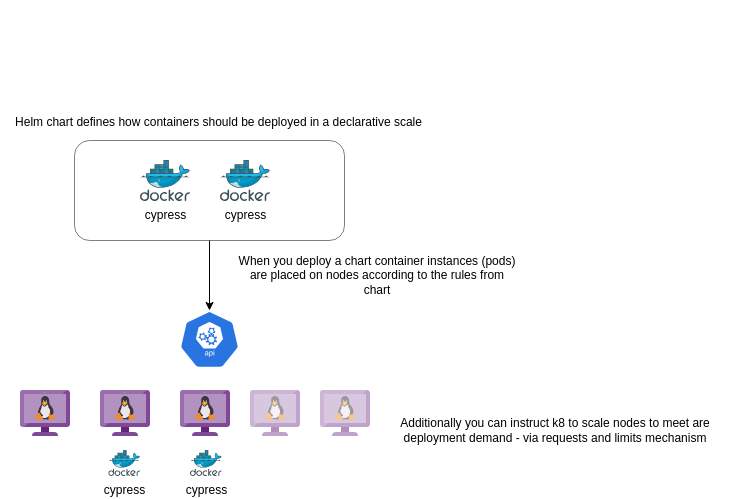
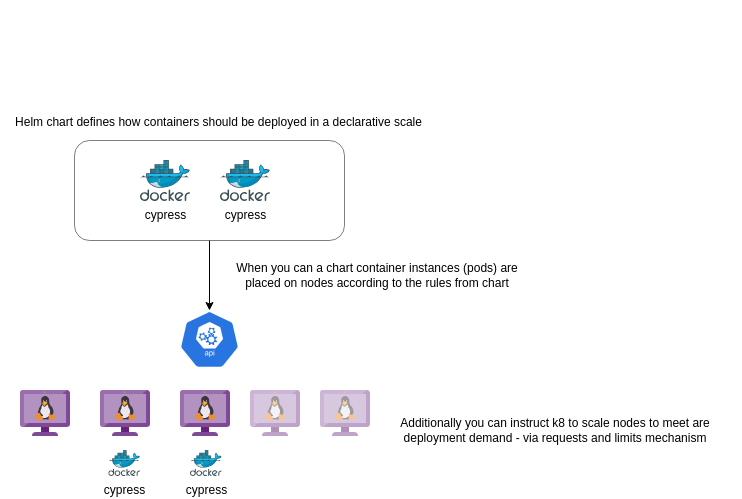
  <mxCell id="0" />
  <mxCell id="1" parent="0" />
  <mxCell id="2" value="" style="sketch=0;html=1;dashed=0;whitespace=wrap;fillColor=#2875E2;strokeColor=#ffffff;points=[[0.005,0.63,0],[0.1,0.2,0],[0.9,0.2,0],[0.5,0,0],[0.995,0.63,0],[0.72,0.99,0],[0.5,1,0],[0.28,0.99,0]];shape=mxgraph.kubernetes.icon;prIcon=api" vertex="1" parent="1"><mxGeometry x="124" y="310" width="170" height="58" as="geometry" /></mxCell>
  <mxCell id="3" value="" style="sketch=0;aspect=fixed;html=1;points=[];align=center;image;fontSize=12;image=img/lib/mscae/VM_Linux_Non_Azure.svg;" vertex="1" parent="1"><mxGeometry x="20" y="390" width="50" height="46" as="geometry" /></mxCell>
  <mxCell id="4" value="" style="sketch=0;aspect=fixed;html=1;points=[];align=center;image;fontSize=12;image=img/lib/mscae/VM_Linux_Non_Azure.svg;" vertex="1" parent="1"><mxGeometry x="100" y="390" width="50" height="46" as="geometry" /></mxCell>
  <mxCell id="5" value="" style="sketch=0;aspect=fixed;html=1;points=[];align=center;image;fontSize=12;image=img/lib/mscae/VM_Linux_Non_Azure.svg;" vertex="1" parent="1"><mxGeometry x="180" y="390" width="50" height="46" as="geometry" /></mxCell>
  <mxCell id="6" value="" style="sketch=0;aspect=fixed;html=1;points=[];align=center;image;fontSize=12;image=img/lib/mscae/VM_Linux_Non_Azure.svg;opacity=50;" vertex="1" parent="1"><mxGeometry x="250" y="390" width="50" height="46" as="geometry" /></mxCell>
  <mxCell id="7" value="" style="sketch=0;aspect=fixed;html=1;points=[];align=center;image;fontSize=12;image=img/lib/mscae/VM_Linux_Non_Azure.svg;opacity=50;" vertex="1" parent="1"><mxGeometry x="320" y="390" width="50" height="46" as="geometry" /></mxCell>
  <mxCell id="8" style="edgeStyle=orthogonalEdgeStyle;rounded=0;orthogonalLoop=1;jettySize=auto;html=1;entryX=0.5;entryY=0;entryDx=0;entryDy=0;entryPerimeter=0;" edge="1" parent="1" source="9" target="2"><mxGeometry relative="1" as="geometry" /></mxCell>
  <mxCell id="9" value="" style="rounded=1;whiteSpace=wrap;html=1;opacity=50;" vertex="1" parent="1"><mxGeometry x="74" y="140" width="270" height="100" as="geometry" /></mxCell>
  <mxCell id="10" value="cypress" style="sketch=0;aspect=fixed;html=1;points=[];align=center;image;fontSize=12;image=img/lib/mscae/Docker.svg;" vertex="1" parent="1"><mxGeometry x="140" y="160" width="50" height="41" as="geometry" /></mxCell>
  <mxCell id="11" value="cypress" style="sketch=0;aspect=fixed;html=1;points=[];align=center;image;fontSize=12;image=img/lib/mscae/Docker.svg;" vertex="1" parent="1"><mxGeometry x="220" y="160" width="50" height="41" as="geometry" /></mxCell>
  <mxCell id="12" value="Helm chart defines how containers should be deployed in a declarative scale" style="shape=image;html=1;verticalAlign=top;verticalLabelPosition=bottom;labelBackgroundColor=#ffffff;imageAspect=0;aspect=fixed;image=https://cdn3.iconfinder.com/data/icons/travelling-icon-set/800/helm-128.png;opacity=50;" vertex="1" parent="1"><mxGeometry x="174" y="20" width="88" height="88" as="geometry" /></mxCell>
- <mxCell id="13" value="When you deploy a chart container instances (pods) are placed on nodes according to the rules from chart" style="text;html=1;strokeColor=none;fillColor=none;align=center;verticalAlign=middle;whiteSpace=wrap;rounded=0;" vertex="1" parent="1"><mxGeometry x="234" y="260" width="286" height="30" as="geometry" /></mxCell>
+ <mxCell id="13" value="When you can a chart container instances (pods) are placed on nodes according to the rules from chart" style="text;html=1;strokeColor=none;fillColor=none;align=center;verticalAlign=middle;whiteSpace=wrap;rounded=0;" vertex="1" parent="1"><mxGeometry x="234" y="260" width="286" height="30" as="geometry" /></mxCell>
  <mxCell id="14" value="cypress" style="sketch=0;aspect=fixed;html=1;points=[];align=center;image;fontSize=12;image=img/lib/mscae/Docker.svg;" vertex="1" parent="1"><mxGeometry x="190" y="450" width="31.71" height="26" as="geometry" /></mxCell>
  <mxCell id="15" value="cypress" style="sketch=0;aspect=fixed;html=1;points=[];align=center;image;fontSize=12;image=img/lib/mscae/Docker.svg;" vertex="1" parent="1"><mxGeometry x="108.29" y="450" width="31.71" height="26" as="geometry" /></mxCell>
  <mxCell id="16" value="Additionally you can instruct k8 to scale nodes to meet are deployment demand - via requests and limits mechanism" style="text;html=1;strokeColor=none;fillColor=none;align=center;verticalAlign=middle;whiteSpace=wrap;rounded=0;" vertex="1" parent="1"><mxGeometry x="390" y="390" width="330" height="80" as="geometry" /></mxCell>
